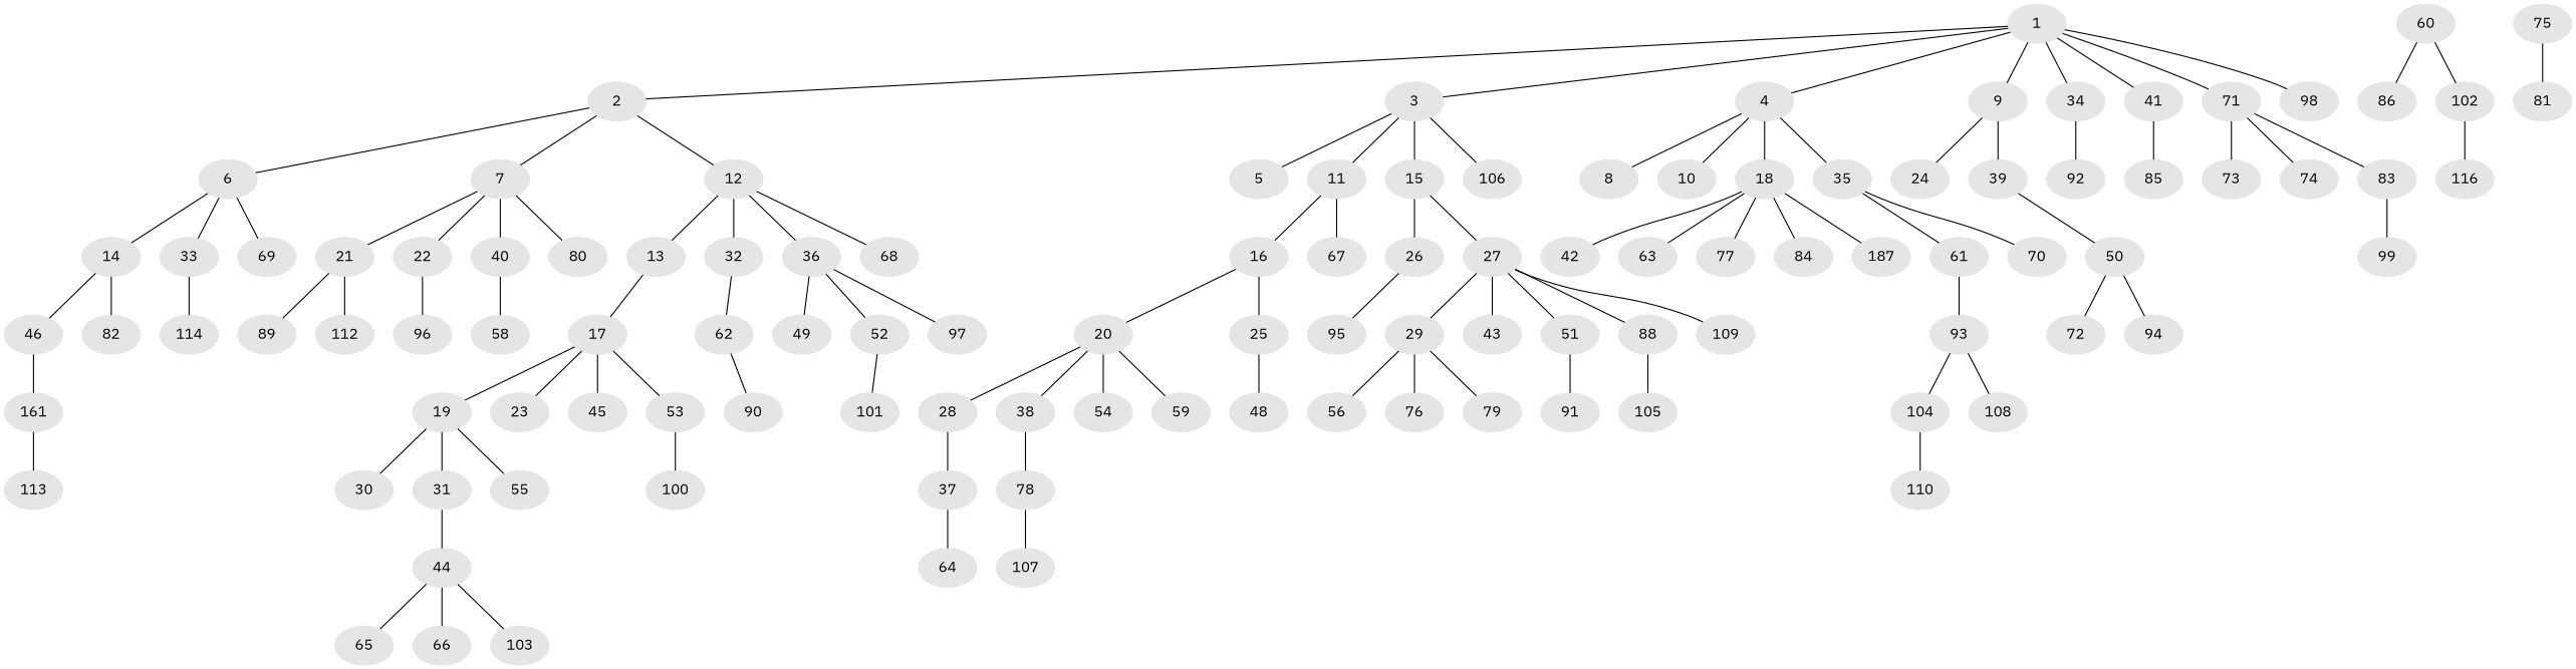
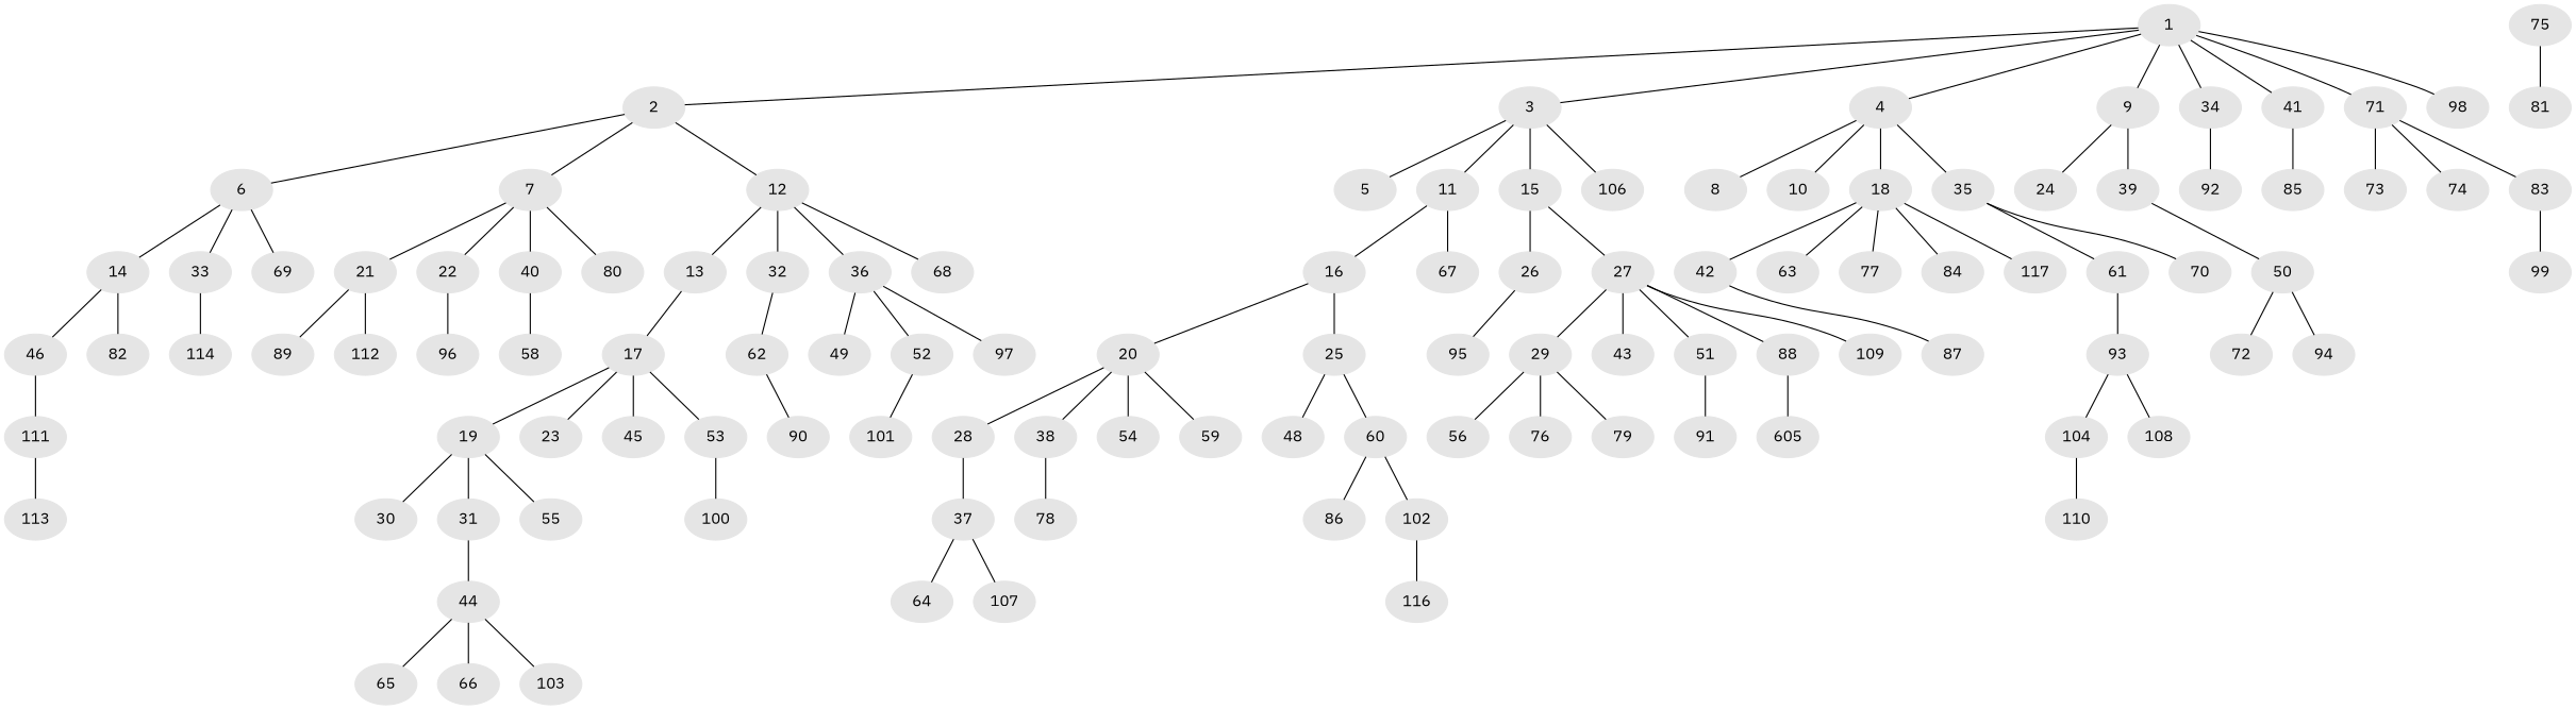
  graph {
    fontname="IBM Plex Sans"
    node [color=gray90 fontname="IBM Plex Sans" style=filled]
    edge [fontname="IBM Plex Sans"]
    1
    2
    3
    4
    9
    34
    41
    71
    98
    6
    7
    12
    5
    11
    15
    106
    8
    10
    18
    35
    24
    39
    92
    85
    73
    74
    83
    14
    33
    69
    21
    22
    40
    80
    13
    32
    36
    68
    16
    67
    26
    27
    42
    63
    77
    84
-   117 [label=187]
+   117
    61
    70
    46
    82
    114
    89
    112
    96
    58
    50
    20
    25
    17
    62
    49
    52
    97
    19
    23
    45
    53
-   111 [label=161]
+   111
    95
    29
    43
    51
    88
    109
    28
    38
    54
    59
    48
    60
    30
    31
    55
    100
+   87
    44
    37
    78
    86
    102
    56
    76
    79
    91
-   105
+   105 [label=605]
    64
    107
    65
    66
    103
    90
    93
    101
    72
    94
    113
    75
    81
    116
    104
    108
    99
    110
    1 -- 2
    1 -- 3
    1 -- 4
    1 -- 9
    1 -- 34
    1 -- 41
    1 -- 71
    1 -- 98
    2 -- 6
    2 -- 7
    2 -- 12
    3 -- 5
    3 -- 11
    3 -- 15
    3 -- 106
    4 -- 8
    4 -- 10
    4 -- 18
    4 -- 35
    9 -- 24
    9 -- 39
    34 -- 92
    41 -- 85
    71 -- 73
    71 -- 74
    71 -- 83
    6 -- 14
    6 -- 33
    6 -- 69
    7 -- 21
    7 -- 22
    7 -- 40
    7 -- 80
    12 -- 13
    12 -- 32
    12 -- 36
    12 -- 68
    11 -- 16
    11 -- 67
    15 -- 26
    15 -- 27
    18 -- 42
    18 -- 63
    18 -- 77
    18 -- 84
    18 -- 117
    35 -- 61
    35 -- 70
    39 -- 50
    83 -- 99
    14 -- 46
    14 -- 82
    33 -- 114
    21 -- 89
    21 -- 112
    22 -- 96
    40 -- 58
    13 -- 17
    32 -- 62
    36 -- 49
    36 -- 52
    36 -- 97
    16 -- 20
    16 -- 25
    26 -- 95
    27 -- 29
    27 -- 43
    27 -- 51
    27 -- 88
    27 -- 109
+   42 -- 87
    61 -- 93
    46 -- 111
    50 -- 72
    50 -- 94
    20 -- 28
    20 -- 38
    20 -- 54
    20 -- 59
    25 -- 48
+   25 -- 60
    17 -- 19
    17 -- 23
    17 -- 45
    17 -- 53
    62 -- 90
    52 -- 101
    19 -- 30
    19 -- 31
    19 -- 55
    53 -- 100
    111 -- 113
    29 -- 56
    29 -- 76
    29 -- 79
    51 -- 91
    88 -- 105
    28 -- 37
    38 -- 78
    60 -- 86
    60 -- 102
    31 -- 44
    44 -- 65
    44 -- 66
    44 -- 103
    37 -- 64
-   78 -- 107
+   37 -- 107
    102 -- 116
    93 -- 104
    93 -- 108
    75 -- 81
    104 -- 110
  }
